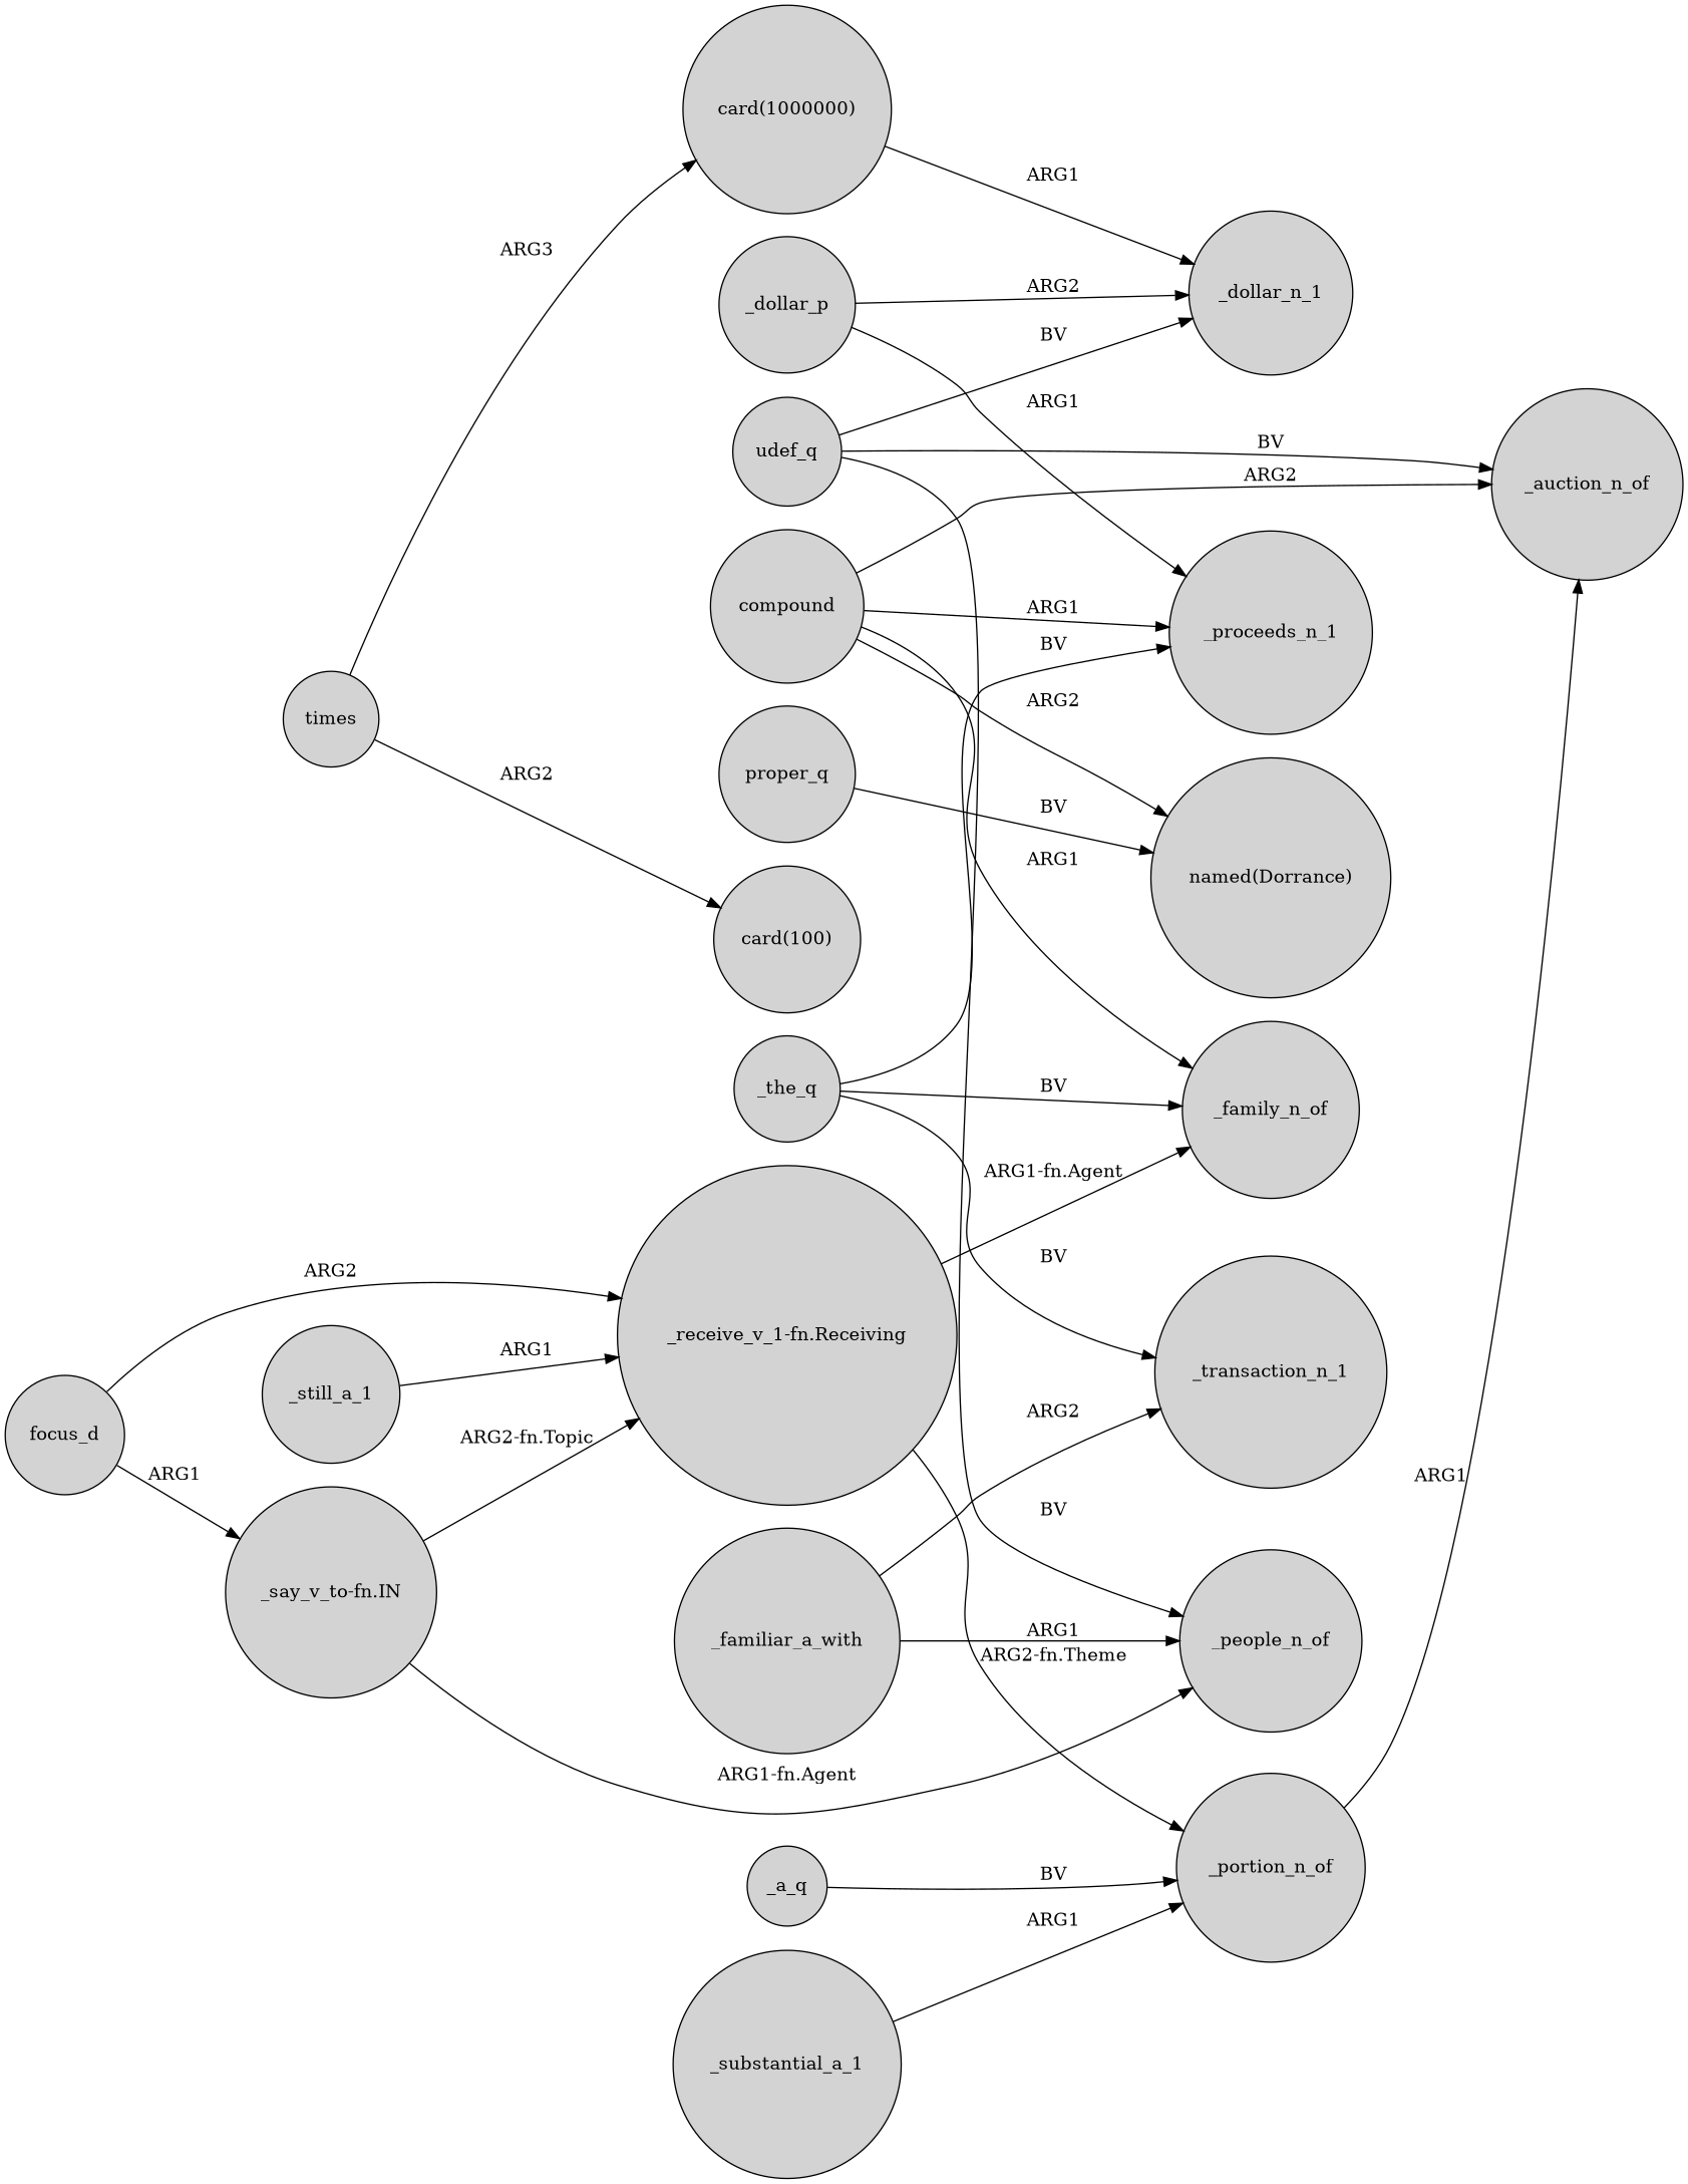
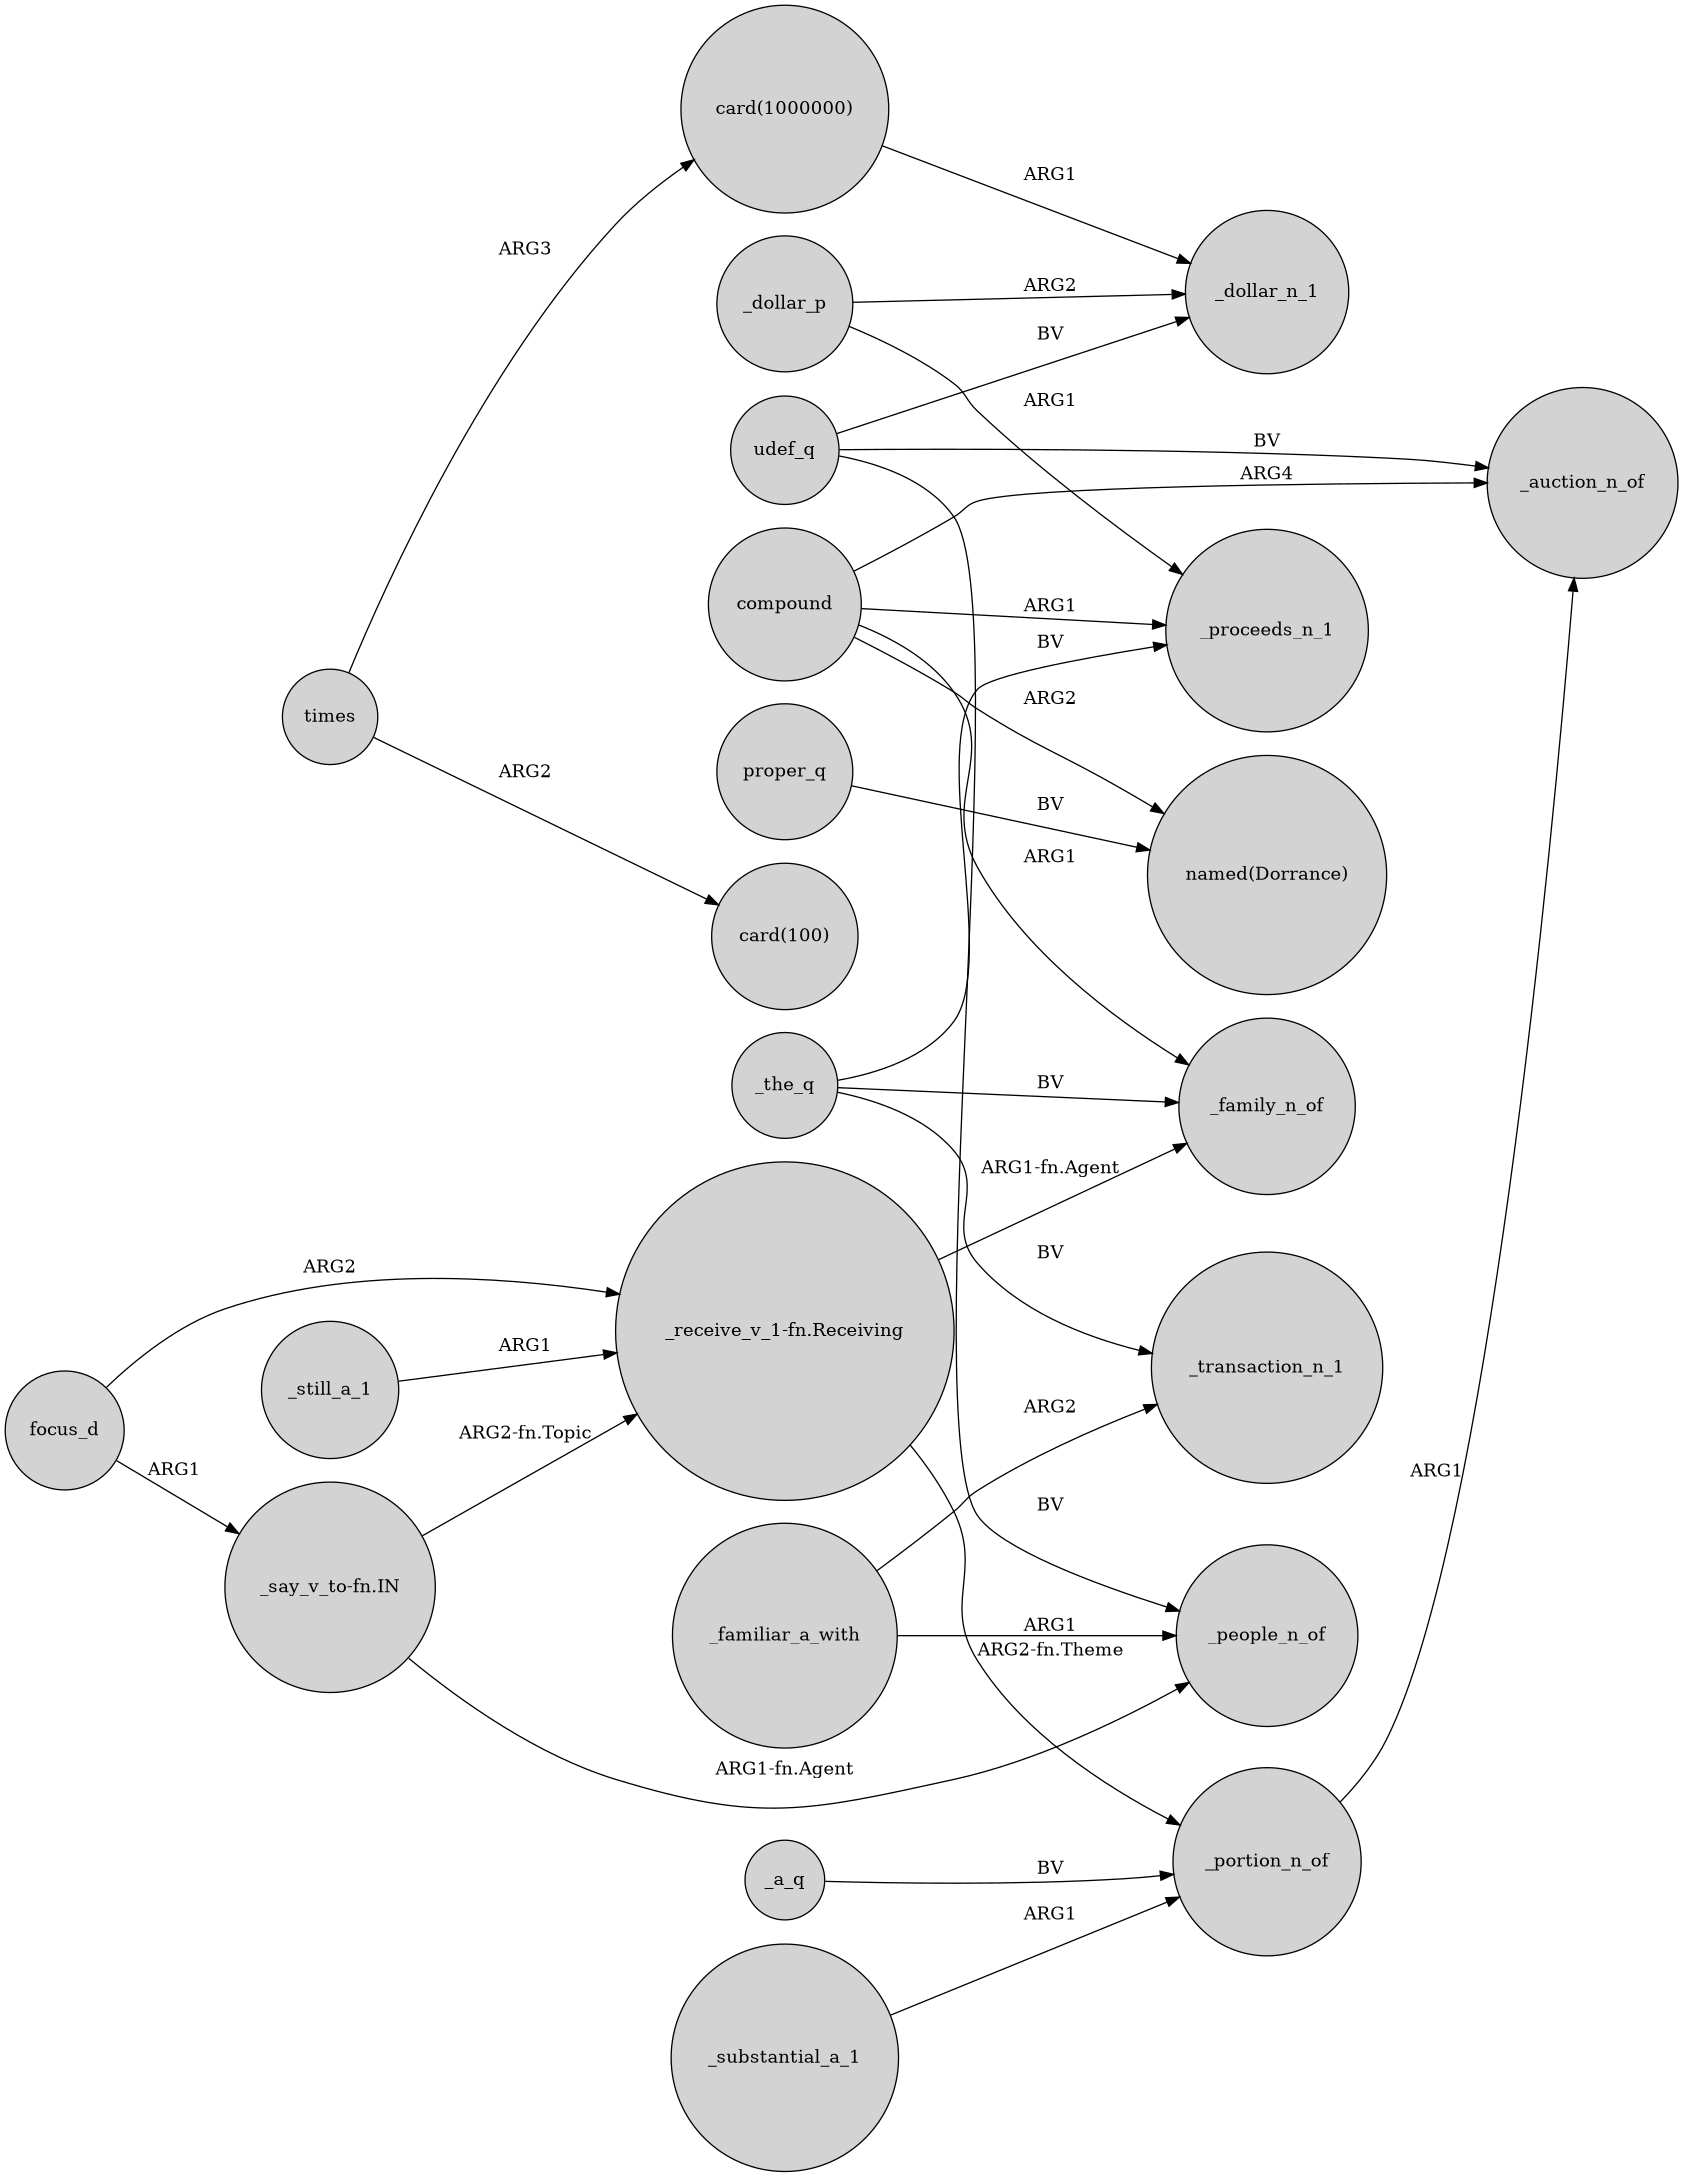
  digraph {
    rankdir=LR
    node [shape=circle style=filled]
    "card(1000000)"
    _dollar_n_1
    compound
    _family_n_of
    _proceeds_n_1
    _auction_n_of
    "named(Dorrance)"
    "_say_v_to-fn.IN"
    "_receive_v_1-fn.Receiving"
    _people_n_of
    _portion_n_of
    times
    "card(100)"
    _familiar_a_with
    _transaction_n_1
    n16 [label=_dollar_p]
    _the_q
    udef_q
    proper_q
    _substantial_a_1
    _still_a_1
    focus_d
    _a_q
    "card(1000000)" -> _dollar_n_1 [label=ARG1]
    compound -> _family_n_of [label=ARG1]
    compound -> _proceeds_n_1 [label=ARG1]
-   compound -> _auction_n_of [label=ARG2]
+   compound -> _auction_n_of [label=ARG4]
    compound -> "named(Dorrance)" [label=ARG2]
    "_say_v_to-fn.IN" -> "_receive_v_1-fn.Receiving" [label="ARG2-fn.Topic"]
    "_say_v_to-fn.IN" -> _people_n_of [label="ARG1-fn.Agent"]
    "_receive_v_1-fn.Receiving" -> _family_n_of [label="ARG1-fn.Agent"]
    "_receive_v_1-fn.Receiving" -> _portion_n_of [label="ARG2-fn.Theme"]
    _portion_n_of -> _auction_n_of [label=ARG1]
    times -> "card(1000000)" [label=ARG3]
    times -> "card(100)" [label=ARG2]
    _familiar_a_with -> _people_n_of [label=ARG1]
    _familiar_a_with -> _transaction_n_1 [label=ARG2]
    n16 -> _dollar_n_1 [label=ARG2]
    n16 -> _proceeds_n_1 [label=ARG1]
    _the_q -> _family_n_of [label=BV]
    _the_q -> _proceeds_n_1 [label=BV]
    _the_q -> _transaction_n_1 [label=BV]
    udef_q -> _dollar_n_1 [label=BV]
    udef_q -> _auction_n_of [label=BV]
    udef_q -> _people_n_of [label=BV]
    proper_q -> "named(Dorrance)" [label=BV]
    _substantial_a_1 -> _portion_n_of [label=ARG1]
    _still_a_1 -> "_receive_v_1-fn.Receiving" [label=ARG1]
    focus_d -> "_say_v_to-fn.IN" [label=ARG1]
    focus_d -> "_receive_v_1-fn.Receiving" [label=ARG2]
    _a_q -> _portion_n_of [label=BV]
  }
